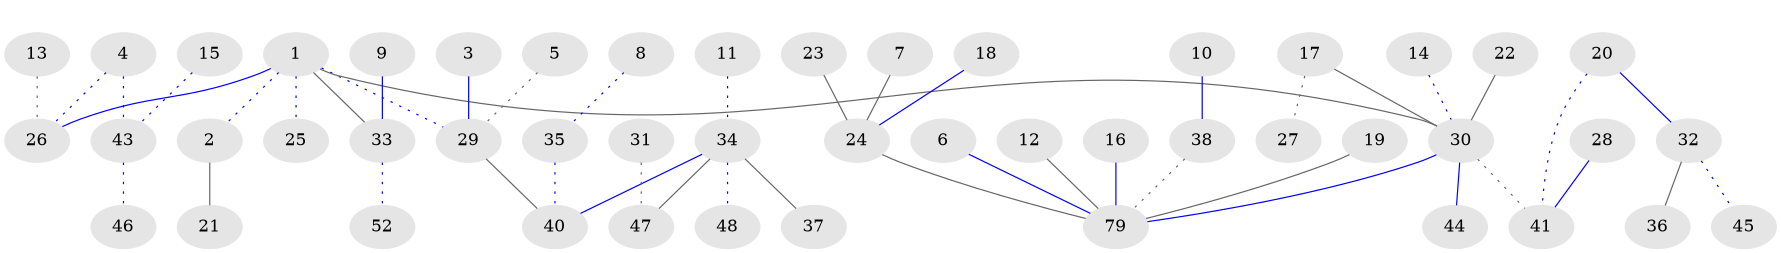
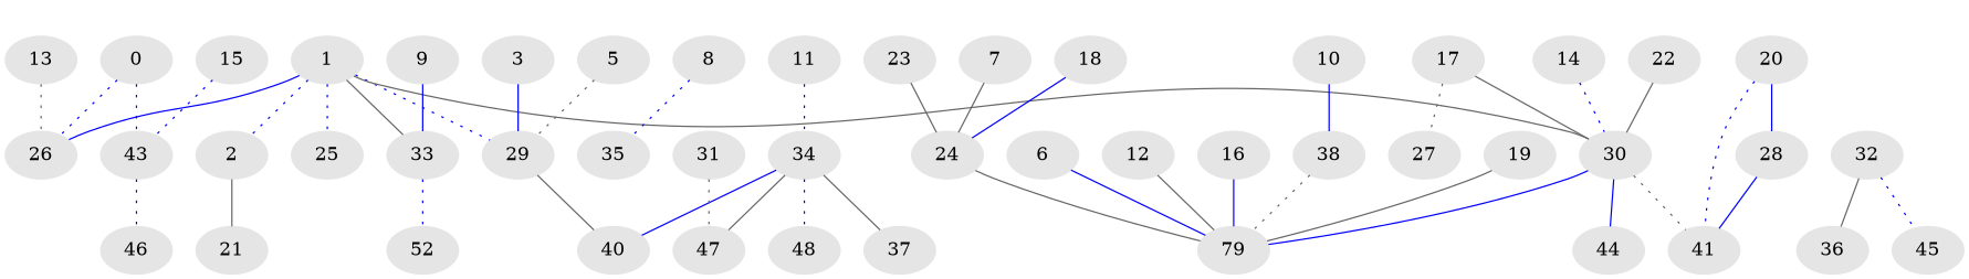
  graph {
    node [color=gray90 style=filled]
    edge [color=blue style=solid weight=1.0]
    1
    2
    25
    26
    29
    30
    33
    21
    40
    n10 [label=79]
    41
    44
    n13 [label=52]
    3
-   4
+   4 [label=0]
    43
    46
    5
    6
    7
    24
    8
    35
    9
    10
    38
    11
    34
    48
    37
    47
    12
    13
    14
    15
    16
    17
    27
    18
    19
    20
    32
    36
    45
    22
    23
    28
    31
    1 -- 2 [style=dotted]
    1 -- 25 [style=dotted]
    1 -- 26
    1 -- 29 [style=dotted]
    1 -- 30 [color=gray40]
    1 -- 33 [color=gray40]
    2 -- 21 [color=gray40]
    29 -- 40 [color=gray40]
    30 -- n10
    30 -- 41 [color=gray40 style=dotted]
    30 -- 44
    33 -- n13 [style=dotted]
    3 -- 29
    4 -- 26 [style=dotted]
    4 -- 43 [style=dotted]
    43 -- 46 [style=dotted]
    5 -- 29 [color=gray40 style=dotted]
    6 -- n10
    7 -- 24 [color=gray40]
    24 -- n10 [color=gray40]
    8 -- 35 [style=dotted]
-   35 -- 40 [style=dotted]
    9 -- 33
    10 -- 38
    38 -- n10 [color=gray40 style=dotted]
    11 -- 34 [style=dotted]
    34 -- 40
    34 -- 48 [style=dotted]
    34 -- 37 [color=gray40]
    34 -- 47 [color=gray40]
    12 -- n10 [color=gray40]
    13 -- 26 [color=gray40 style=dotted]
    14 -- 30 [style=dotted]
    15 -- 43 [style=dotted]
    16 -- n10
    17 -- 30 [color=gray40]
    17 -- 27 [color=gray40 style=dotted]
    18 -- 24
    19 -- n10 [color=gray40]
    20 -- 41 [style=dotted]
-   20 -- 32
+   20 -- 28
    32 -- 36 [color=gray40]
    32 -- 45 [style=dotted]
    22 -- 30 [color=gray40]
    23 -- 24 [color=gray40]
    28 -- 41
    31 -- 47 [color=gray40 style=dotted]
  }
